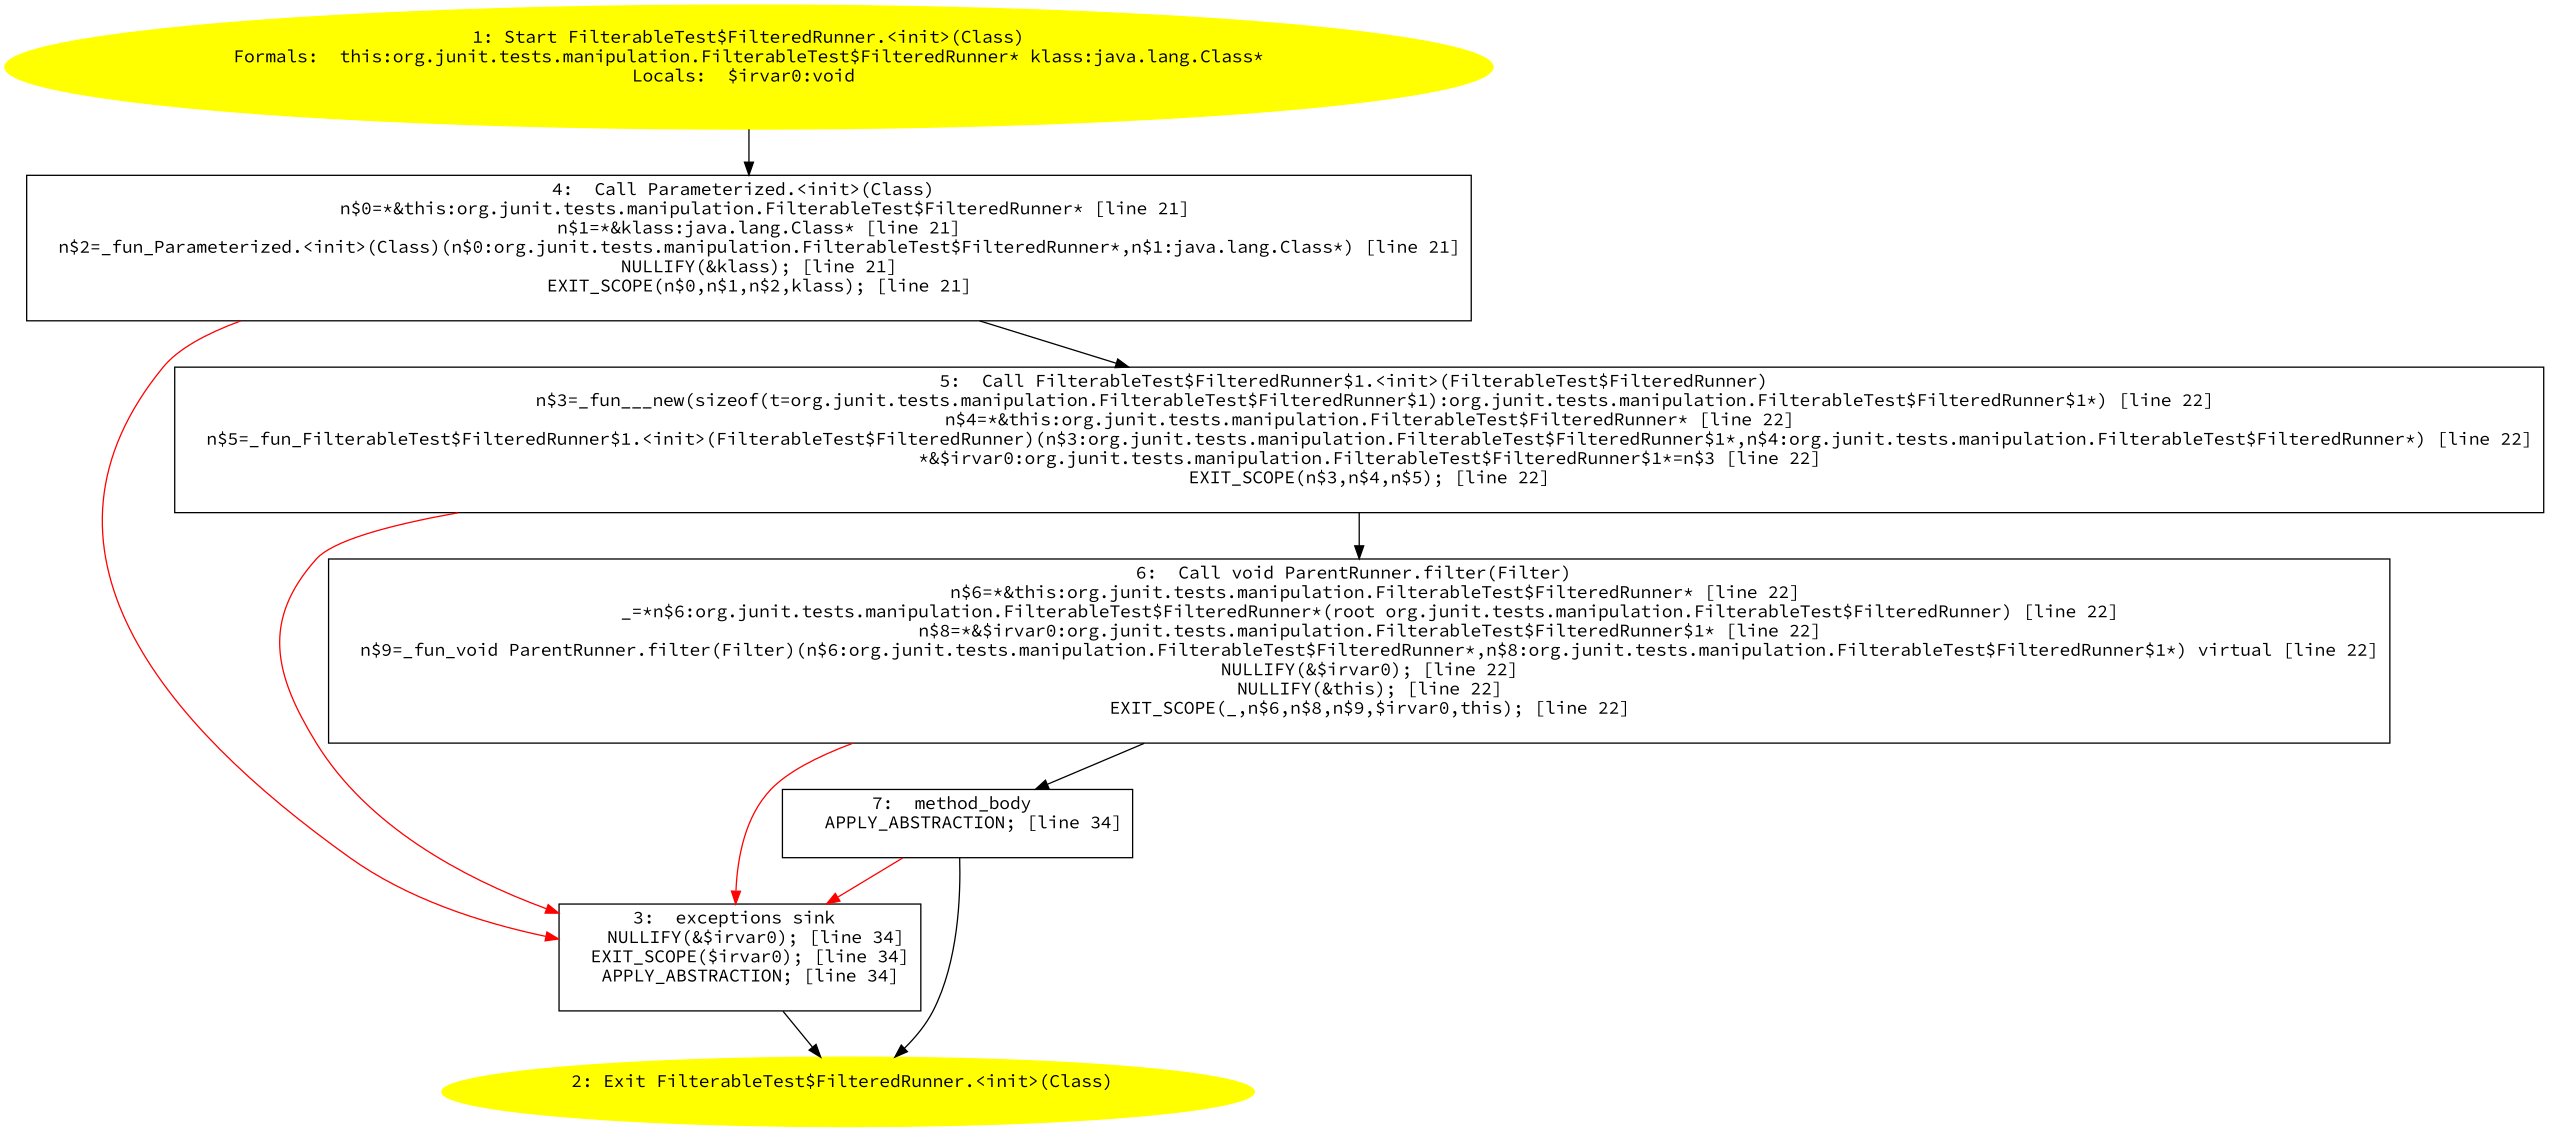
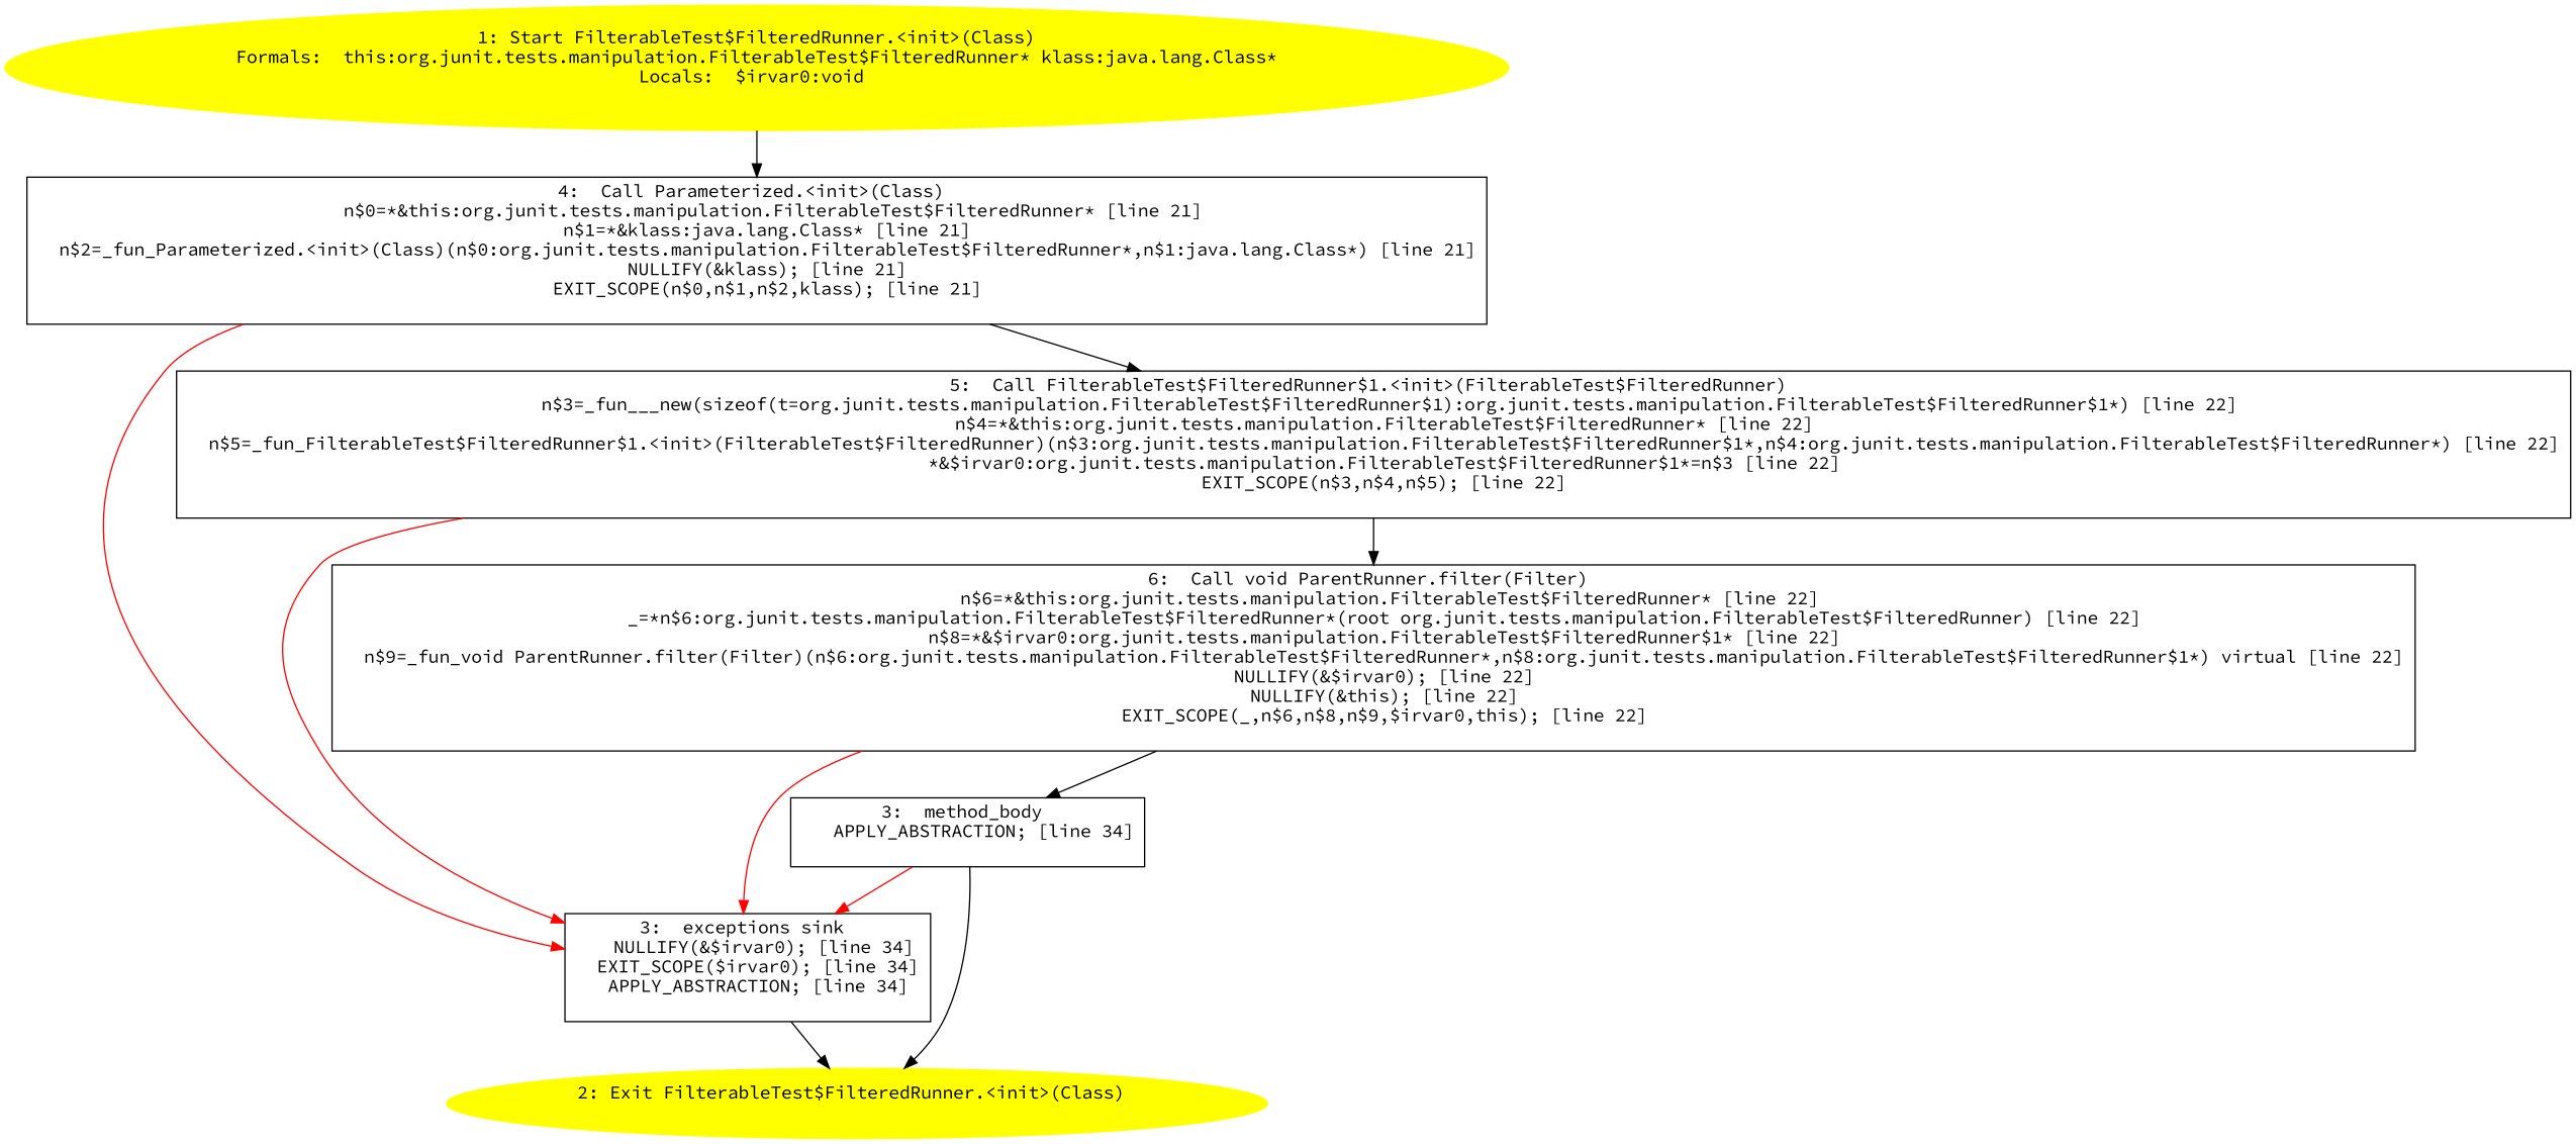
  digraph {
    fontname="Source Code Pro"
    node [fontname="Source Code Pro" shape=box]
    edge [fontname="Source Code Pro"]
    n1 [color=yellow label="1: Start FilterableTest$FilteredRunner.<init>(Class)\nFormals:  this:org.junit.tests.manipulation.FilterableTest$FilteredRunner* klass:java.lang.Class*\nLocals:  $irvar0:void \n  " style=filled shape=""]
    n2 [label="4:  Call Parameterized.<init>(Class) \n   n$0=*&this:org.junit.tests.manipulation.FilterableTest$FilteredRunner* [line 21]\n  n$1=*&klass:java.lang.Class* [line 21]\n  n$2=_fun_Parameterized.<init>(Class)(n$0:org.junit.tests.manipulation.FilterableTest$FilteredRunner*,n$1:java.lang.Class*) [line 21]\n  NULLIFY(&klass); [line 21]\n  EXIT_SCOPE(n$0,n$1,n$2,klass); [line 21]\n "]
    n3 [label="3:  exceptions sink \n   NULLIFY(&$irvar0); [line 34]\n  EXIT_SCOPE($irvar0); [line 34]\n  APPLY_ABSTRACTION; [line 34]\n "]
    n4 [label="5:  Call FilterableTest$FilteredRunner$1.<init>(FilterableTest$FilteredRunner) \n   n$3=_fun___new(sizeof(t=org.junit.tests.manipulation.FilterableTest$FilteredRunner$1):org.junit.tests.manipulation.FilterableTest$FilteredRunner$1*) [line 22]\n  n$4=*&this:org.junit.tests.manipulation.FilterableTest$FilteredRunner* [line 22]\n  n$5=_fun_FilterableTest$FilteredRunner$1.<init>(FilterableTest$FilteredRunner)(n$3:org.junit.tests.manipulation.FilterableTest$FilteredRunner$1*,n$4:org.junit.tests.manipulation.FilterableTest$FilteredRunner*) [line 22]\n  *&$irvar0:org.junit.tests.manipulation.FilterableTest$FilteredRunner$1*=n$3 [line 22]\n  EXIT_SCOPE(n$3,n$4,n$5); [line 22]\n "]
    n5 [color=yellow label="2: Exit FilterableTest$FilteredRunner.<init>(Class) \n  " style=filled shape=""]
    n6 [label="6:  Call void ParentRunner.filter(Filter) \n   n$6=*&this:org.junit.tests.manipulation.FilterableTest$FilteredRunner* [line 22]\n  _=*n$6:org.junit.tests.manipulation.FilterableTest$FilteredRunner*(root org.junit.tests.manipulation.FilterableTest$FilteredRunner) [line 22]\n  n$8=*&$irvar0:org.junit.tests.manipulation.FilterableTest$FilteredRunner$1* [line 22]\n  n$9=_fun_void ParentRunner.filter(Filter)(n$6:org.junit.tests.manipulation.FilterableTest$FilteredRunner*,n$8:org.junit.tests.manipulation.FilterableTest$FilteredRunner$1*) virtual [line 22]\n  NULLIFY(&$irvar0); [line 22]\n  NULLIFY(&this); [line 22]\n  EXIT_SCOPE(_,n$6,n$8,n$9,$irvar0,this); [line 22]\n "]
-   n7 [label="7:  method_body \n   APPLY_ABSTRACTION; [line 34]\n "]
+   n7 [label="3:  method_body \n   APPLY_ABSTRACTION; [line 34]\n "]
    n1 -> n2
    n2 -> n3 [color=red]
    n2 -> n4
    n3 -> n5
    n4 -> n3 [color=red]
    n4 -> n6
    n6 -> n3 [color=red]
    n6 -> n7
    n7 -> n3 [color=red]
    n7 -> n5
  }
